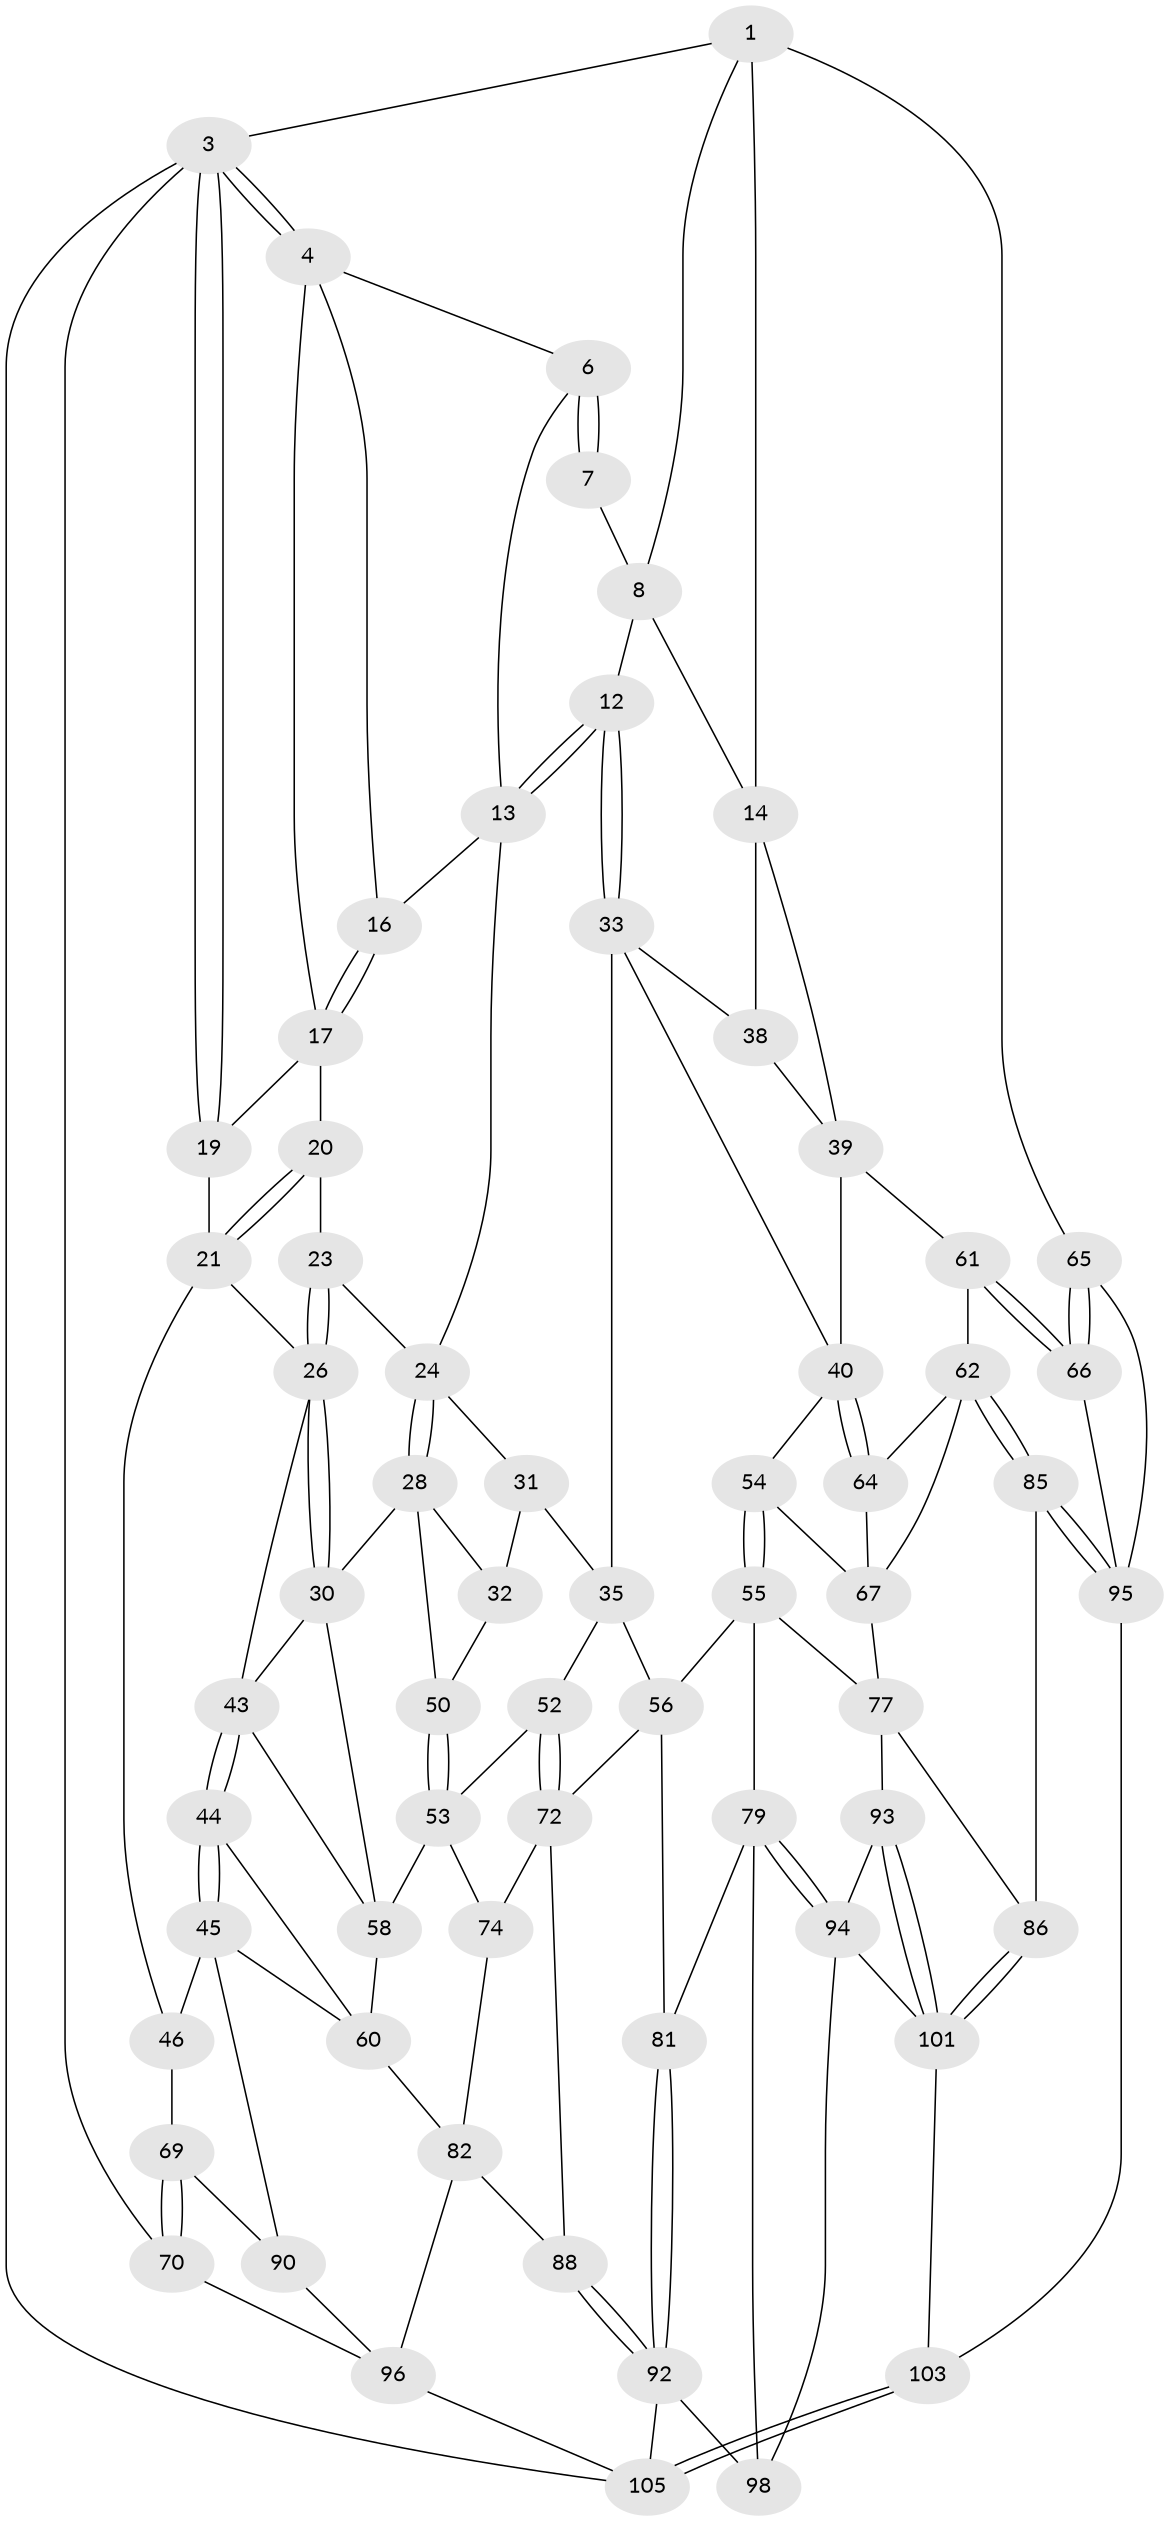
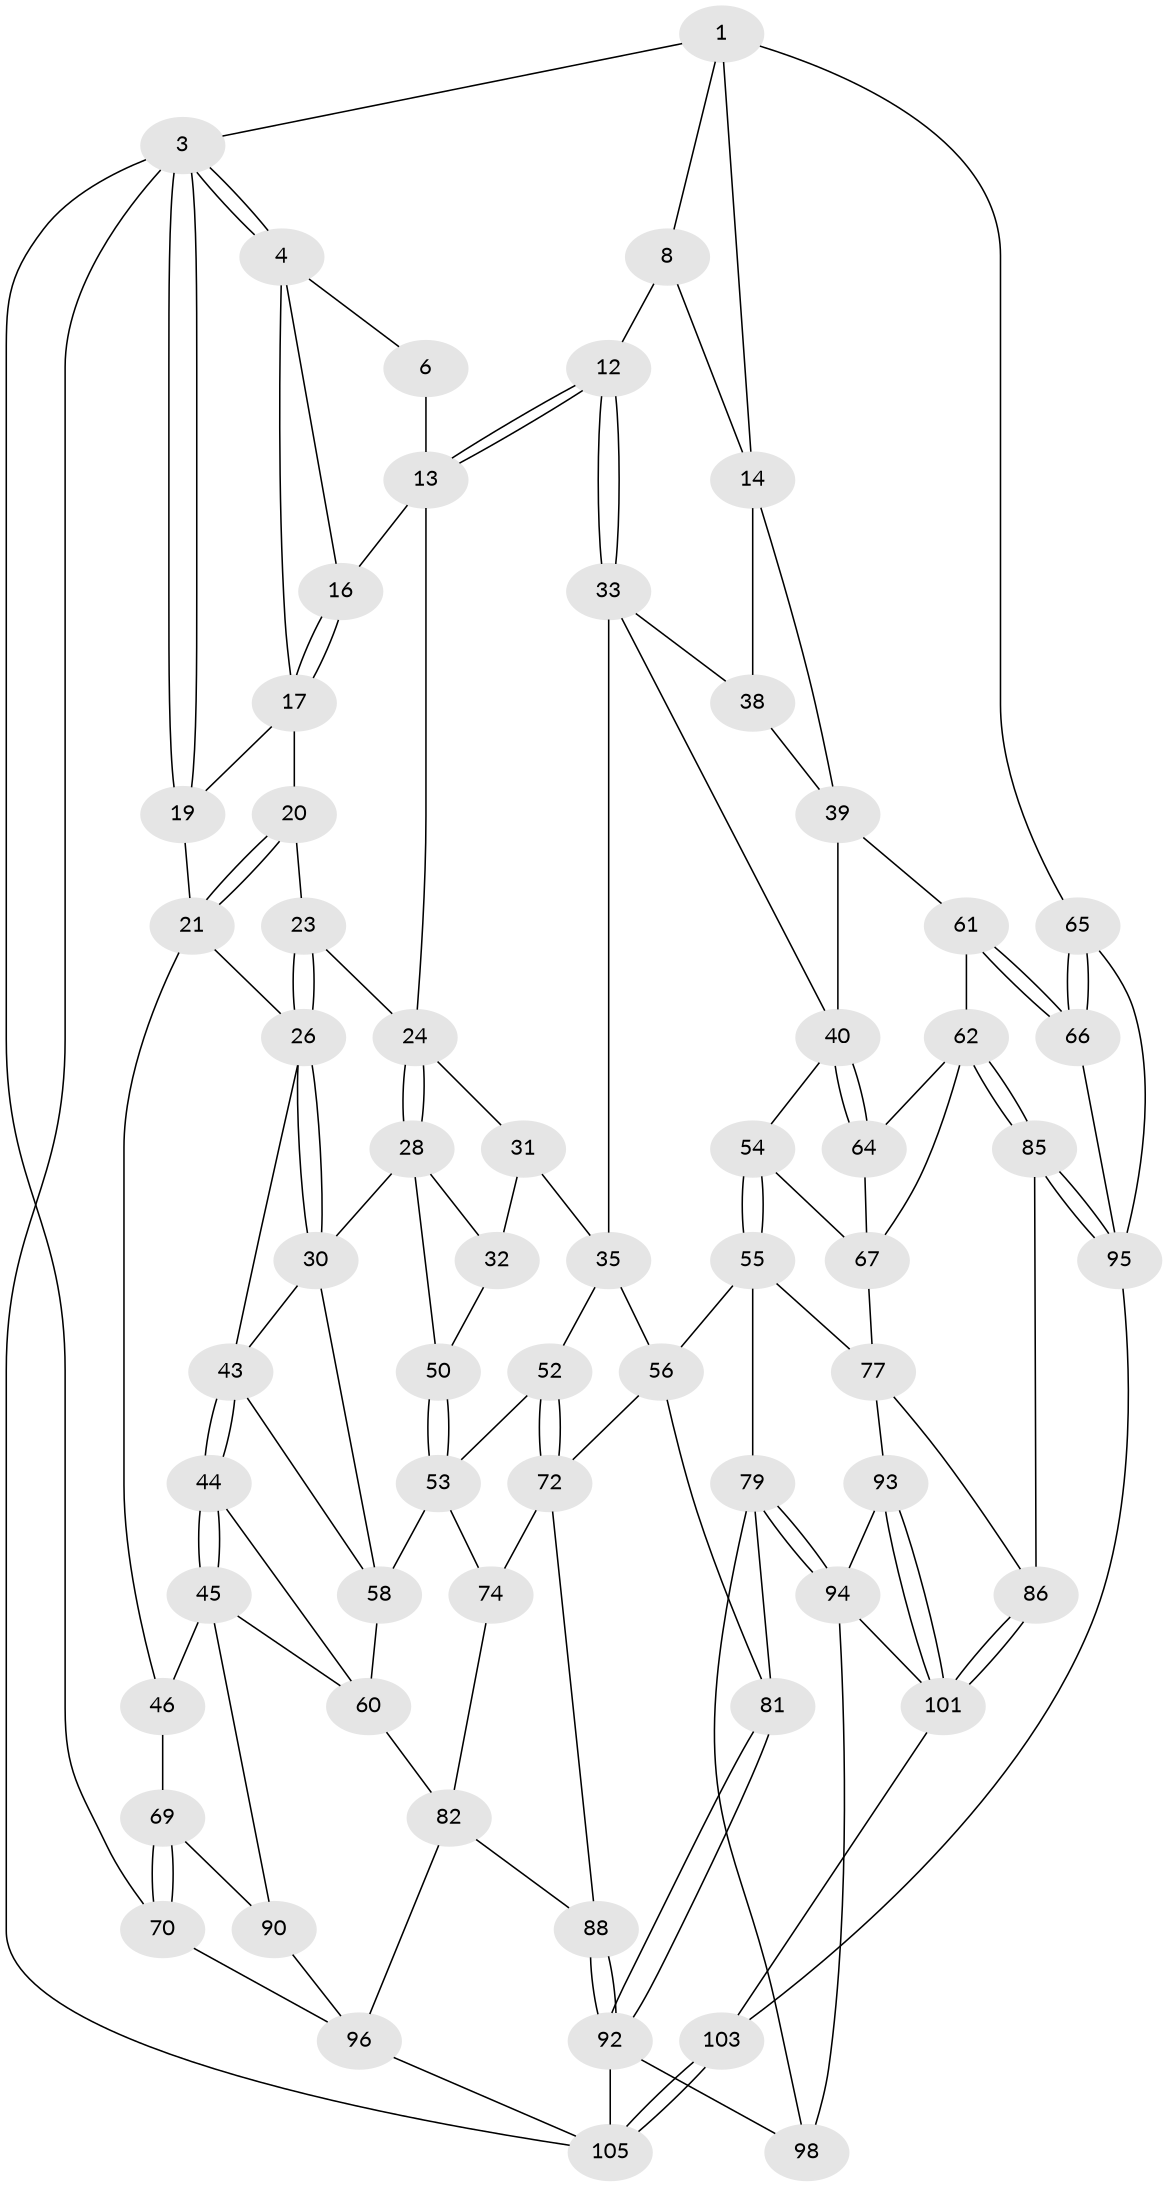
  graph {
    fontname=Lato
    node [color=gray90 fontname=Lato style=filled]
    edge [fontname=Lato]
    1 [super="+2"]
    3 [super="+71"]
    8 [super="+11"]
    14 [super="+37"]
    65
    4 [super="+5"]
    19
    70
    105 [super="+106"]
    12
    38
    39 [super="+42"]
    66
    95 [super="+102"]
    6 [super="+10"]
    16
    17 [super="+18"]
    21 [super="+22"]
    96 [super="+97"]
-   7 [super="+9"]
    13 [super="+15"]
    20
    24 [super="+25"]
    33 [super="+34"]
    35 [super="+51"]
    40 [super="+41"]
    28 [super="+29"]
    31 [super="+36"]
    61
    23
    26 [super="+27"]
    46 [super="+68"]
    30 [super="+47"]
    43 [super="+48"]
    69 [super="+91"]
    32 [super="+49"]
    50
    58 [super="+59"]
    44
    53 [super="+57"]
    60 [super="+83"]
    52
    56 [super="+75"]
    54
    64
    72 [super="+73"]
    81
    62 [super="+63"]
    55 [super="+78"]
    67 [super="+76"]
    45 [super="+84"]
    90
    82 [super="+89"]
    74
    88
    77 [super="+87"]
    79 [super="+80"]
    86
    93
    94 [super="+100"]
    98
    92 [super="+99"]
    85
    103
    101 [super="+104"]
    1 -- 3
    1 -- 8
    1 -- 14
    1 -- 65
    3 -- 4
    3 -- 4
    3 -- 19
    3 -- 19
    3 -- 70
    3 -- 105
    8 -- 14
    8 -- 12
    14 -- 38
    14 -- 39
    65 -- 66
    65 -- 66
    65 -- 95
    4 -- 6
    4 -- 16
    4 -- 17
    19 -- 21
    70 -- 96
    12 -- 13
    12 -- 13
    12 -- 33
    12 -- 33
    38 -- 39
    39 -- 40
    39 -- 61
    66 -- 95
    95 -- 103
-   6 -- 7 [weight=2]
-   6 -- 7
    6 -- 13
    16 -- 17
    16 -- 17
    17 -- 19
    17 -- 20
    21 -- 26
    21 -- 46
    96 -- 105
-   7 -- 8
    13 -- 16
    13 -- 24
    20 -- 21
    20 -- 21
    20 -- 23
    24 -- 28
    24 -- 28
    24 -- 31
    33 -- 38
    33 -- 35
    33 -- 40
    35 -- 52
    35 -- 56
    40 -- 54
    40 -- 64
    40 -- 64
    28 -- 30
    28 -- 32
    28 -- 50
    31 -- 35
    31 -- 32 [weight=2]
    61 -- 66
    61 -- 66
    61 -- 62
    23 -- 24
    23 -- 26
    23 -- 26
    26 -- 30
    26 -- 30
    26 -- 43
    46 -- 69 [weight=2]
    30 -- 43
    30 -- 58
    43 -- 58
    43 -- 44
    43 -- 44
    69 -- 70
    69 -- 70
    69 -- 90
    32 -- 50
    50 -- 53
    50 -- 53
    58 -- 60
    44 -- 60
    44 -- 45
    44 -- 45
    53 -- 58
    53 -- 74
    60 -- 82
    52 -- 53
    52 -- 72
    52 -- 72
    56 -- 72
    56 -- 81
    54 -- 55
    54 -- 55
    54 -- 67
    64 -- 67
    72 -- 74
    72 -- 88
    81 -- 92
    81 -- 92
    62 -- 64
    62 -- 67
    62 -- 85
    62 -- 85
    55 -- 56
    55 -- 77
    55 -- 79
    67 -- 77
    45 -- 46
    45 -- 60
    45 -- 90
    90 -- 96
    82 -- 96
    82 -- 88
    74 -- 82
    88 -- 92
    88 -- 92
    77 -- 86
    77 -- 93
    79 -- 81
    79 -- 94
    79 -- 94
    79 -- 98
    86 -- 101
    86 -- 101
    93 -- 94
    93 -- 101
    93 -- 101
    94 -- 98
    94 -- 101
    92 -- 105
    92 -- 98
    85 -- 95
    85 -- 95
    85 -- 86
    103 -- 105
    103 -- 105
    101 -- 103
  }
